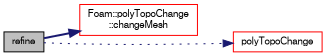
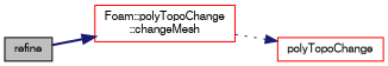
  digraph {
    rankdir=LR
    node [color=red fontname=FreeSans fontsize=10 shape=record]
    edge [color=midnightblue fontname=FreeSans fontsize=10 labelfontname=FreeSans labelfontsize=10]
    n1 [color=black fillcolor=grey75 fontcolor=black height=0.2 label=refine style=filled width=0.4]
    n2 [height=0.2 label="Foam::polyTopoChange\l::changeMesh" width=0.4]
    n3 [height=0.2 label=polyTopoChange width=0.4]
    n1 -> n2 [style=bold]
-   n1 -> n3 [style=dotted]
+   n2 -> n3 [style=dotted]
  }
